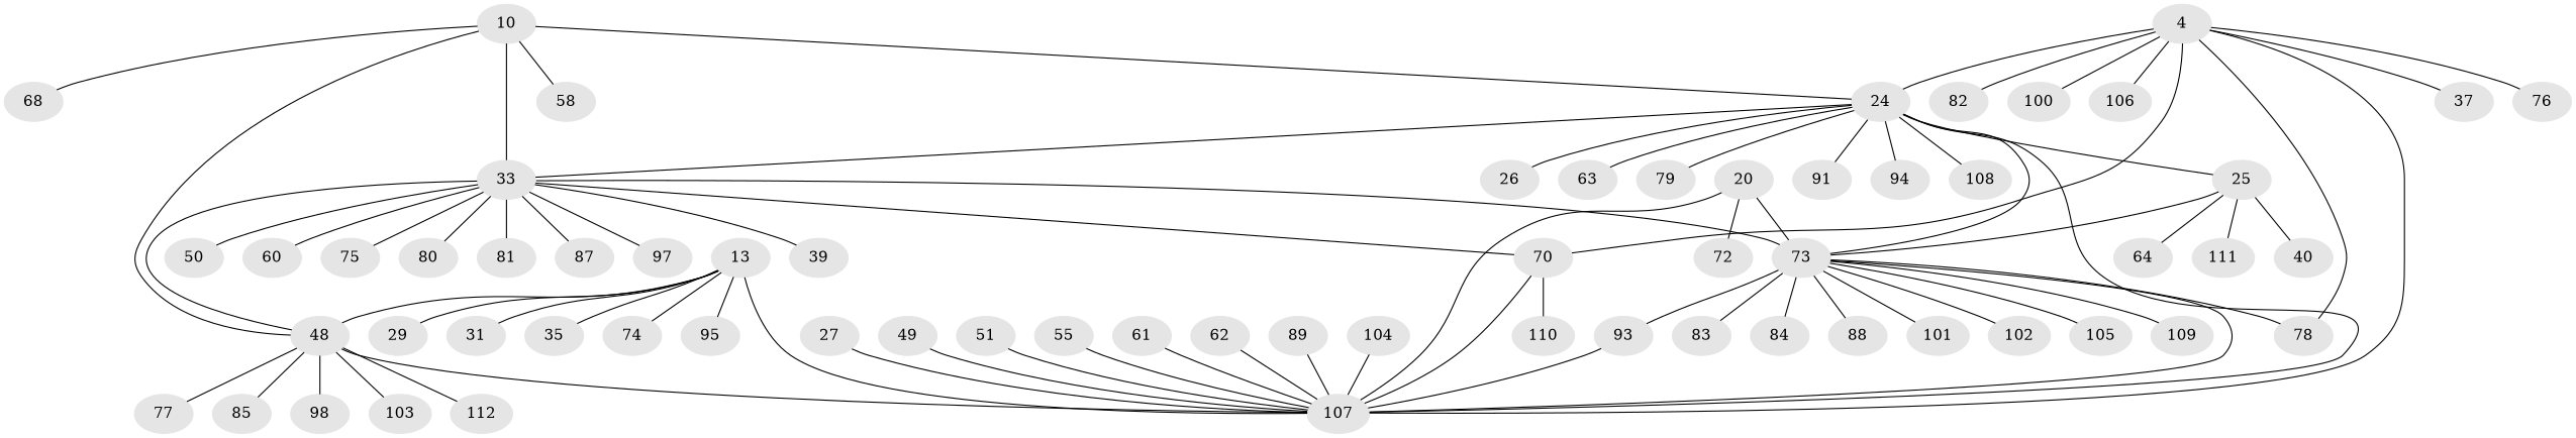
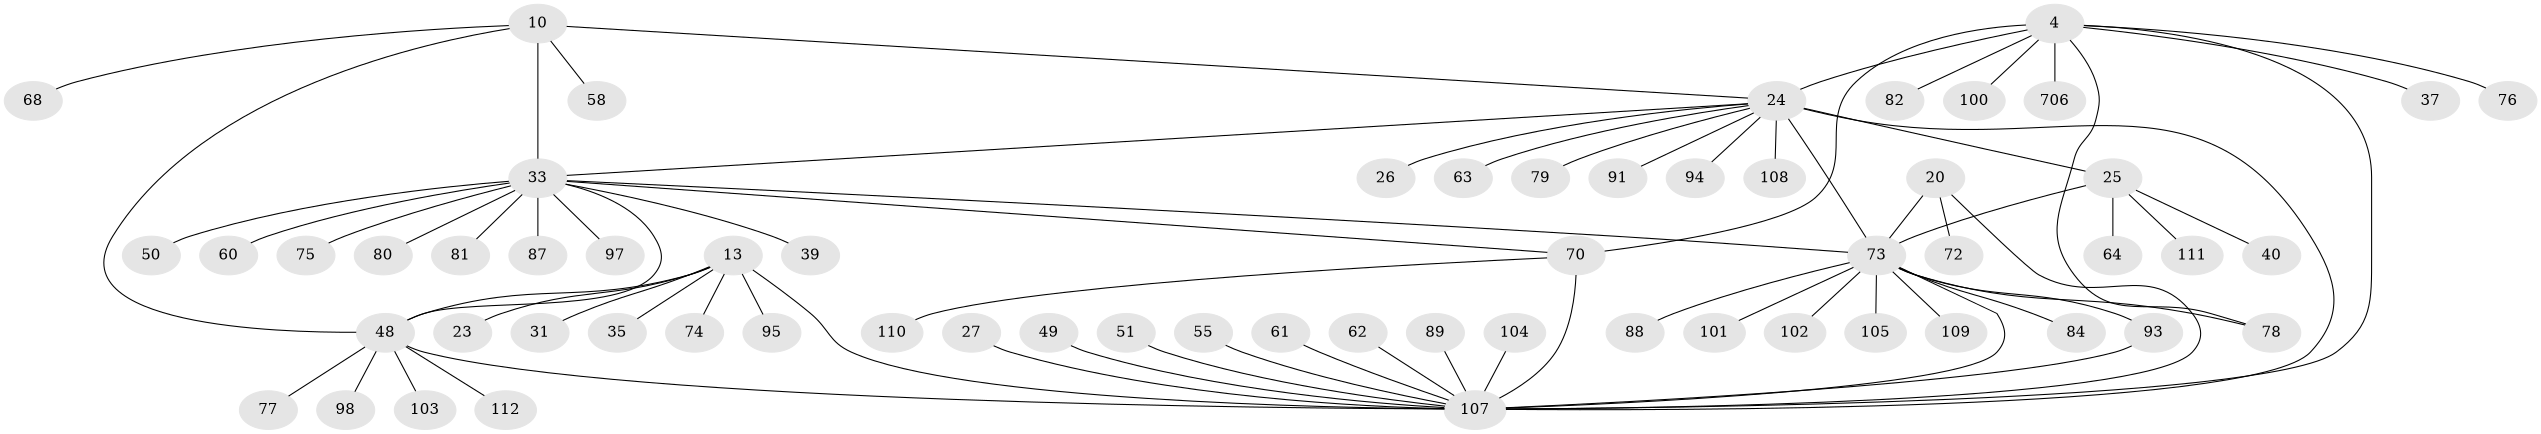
  graph {
    node [color=gray90 style=filled]
    4 [super="+3"]
    24 [super="+22+23"]
    37
    70 [super="+38+5"]
    76
    78 [super="+32"]
    82
    100
-   106
+   106 [label=706]
    107 [super="+69+96+65+67+99"]
    33 [super="+8+28"]
    73 [super="+19+34+46"]
    25 [super="+21"]
    26
    63
    79
    91 [super="+41"]
    94
    108
    110
    10 [super="+9"]
    48 [super="+15"]
    58
    68 [super="+66"]
    39
    n26 [label=50 super="+43"]
    60
    75 [super="+57"]
    80
    81
    87
    97 [super="+42"]
    77
-   85
    98
    103
    112
    13 [super="+11"]
-   29
+   29 [label=23]
    31
    n41 [label=35]
    74
    95
    20 [super="+18"]
    72
-   83
    84
    88
    93 [super="+59"]
    101 [super="+92"]
    102
    105
    109
    40
    64
    111 [super="+56"]
    27
    49
    51
    55
    61 [super="+54"]
    62
    89
    104 [super="+71+86"]
    4 -- 24
    4 -- 37
    4 -- 70 [weight=4]
    4 -- 76
    4 -- 78
    4 -- 82
    4 -- 100
    4 -- 106
    4 -- 107 [weight=4]
    24 -- 107 [weight=2]
    24 -- 33
    24 -- 73
    24 -- 25 [weight=6]
    24 -- 26
    24 -- 63
    24 -- 79
    24 -- 91
    24 -- 94
    24 -- 108
    70 -- 107 [weight=3]
    70 -- 110
    33 -- 70
    33 -- 73
    33 -- 48
    33 -- 39
    33 -- n26
    33 -- 60
    33 -- 75
    33 -- 80
    33 -- 81
    33 -- 87
    33 -- 97
    73 -- 78
    73 -- 107
-   73 -- 83
    73 -- 84
    73 -- 88
    73 -- 93
    73 -- 101
    73 -- 102
    73 -- 105
    73 -- 109
    25 -- 73
    25 -- 40
    25 -- 64
    25 -- 111
    10 -- 24
    10 -- 33 [weight=6]
    10 -- 48
    10 -- 58
    10 -- 68
    48 -- 107 [weight=4]
    48 -- 77
-   48 -- 85
    48 -- 98
    48 -- 103
    48 -- 112
    13 -- 107 [weight=3]
    13 -- 48 [weight=4]
    13 -- 29
    13 -- 31
    13 -- n41
    13 -- 74
    13 -- 95
    20 -- 107
    20 -- 73 [weight=6]
    20 -- 72
    93 -- 107 [weight=2]
    27 -- 107
    49 -- 107
    51 -- 107
    55 -- 107
    61 -- 107
    62 -- 107
    89 -- 107
    104 -- 107
  }
